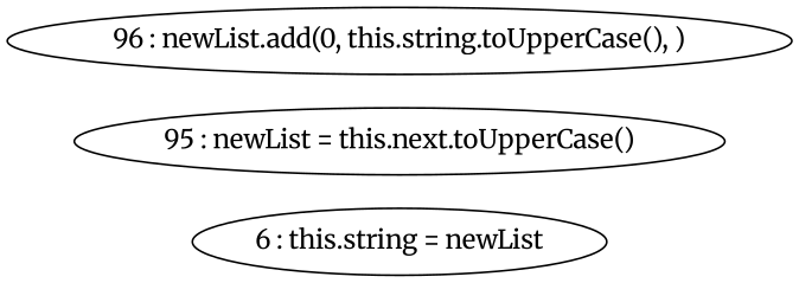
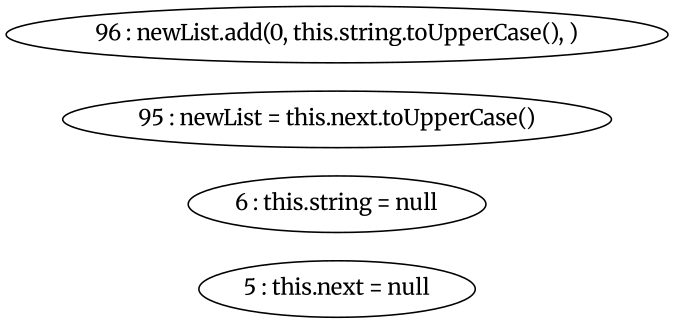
  digraph {
    rankdir=LR
    fontname=Merriweather
    node [fontname=Merriweather]
-   "6 : this.string = null" [label="6 : this.string = newList"]
+   "5 : this.next = null"
+   "6 : this.string = null"
    "95 : newList = this.next.toUpperCase()"
    "96 : newList.add(0, this.string.toUpperCase(), )"
  }
